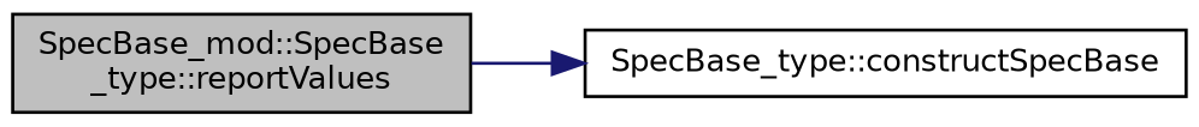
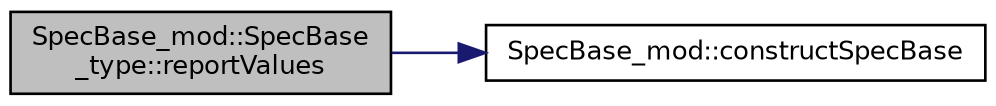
  digraph {
    rankdir=LR
    node [color=black fontname=Helvetica fontsize=10 shape=record style=filled]
    n1 [fillcolor=grey75 fontcolor=black height=0.2 label="SpecBase_mod::SpecBase\l_type::reportValues" width=0.4]
-   n2 [fillcolor=white height=0.2 label="SpecBase_type::constructSpecBase" width=0.4]
+   n2 [fillcolor=white height=0.2 label="SpecBase_mod::constructSpecBase" width=0.4]
    n1 -> n2 [color=midnightblue fontname=Helvetica fontsize=10 labelfontname=Helvetica labelfontsize=10 style=solid]
  }
